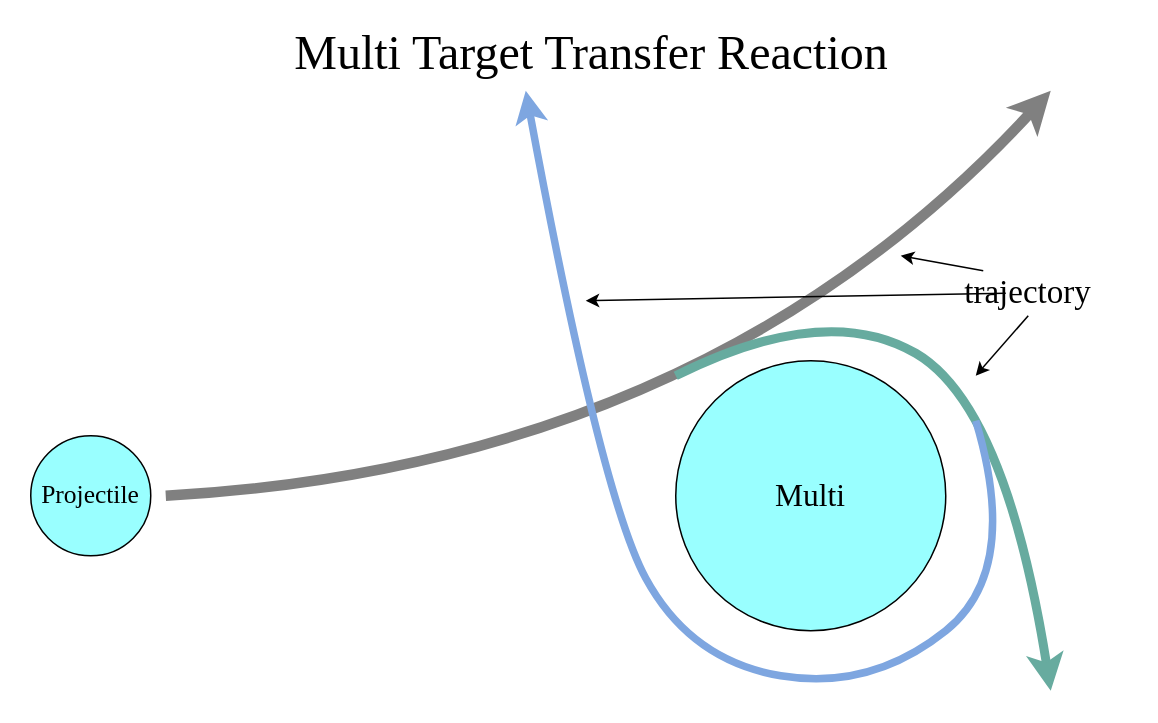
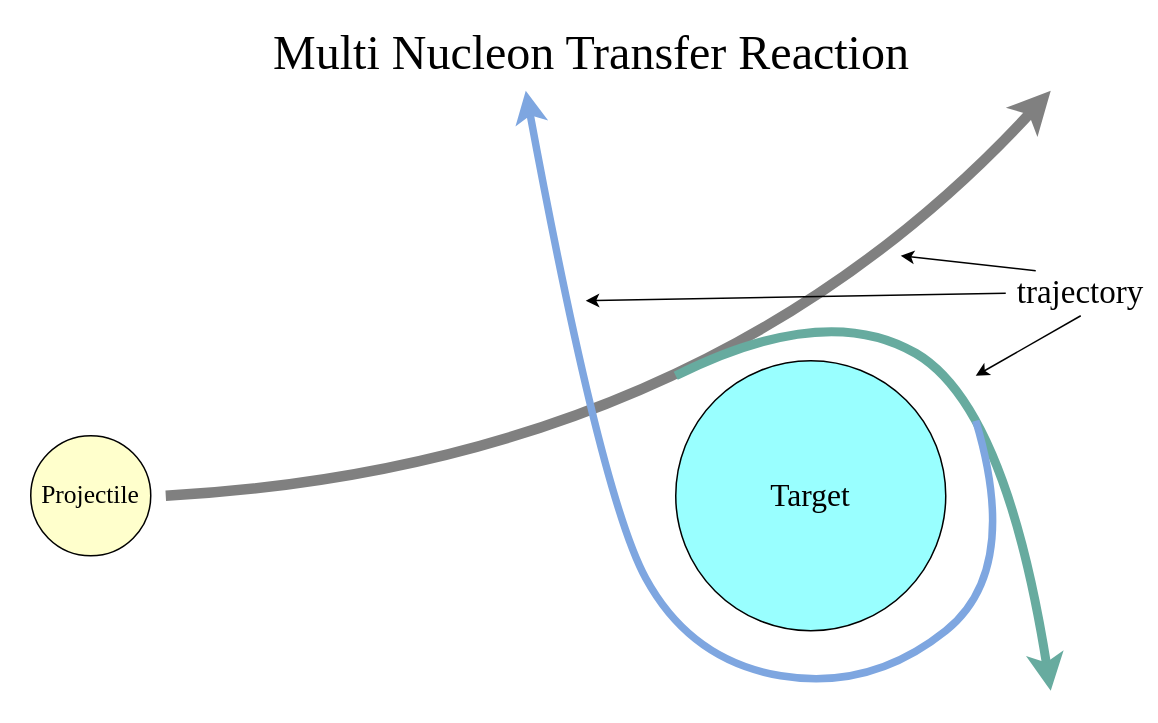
  <mxCell id="0" />
  <mxCell id="1" parent="0" />
- <mxCell id="2" value="&lt;font style=&quot;font-size: 17px;&quot; face=&quot;Times New Roman&quot;&gt;Projectile&lt;/font&gt;" style="ellipse;whiteSpace=wrap;html=1;aspect=fixed;fillColor=#99ffff;" parent="1" vertex="1"><mxGeometry x="20" y="290" width="80" height="80" as="geometry" /></mxCell>
- <mxCell id="3" value="&lt;font style=&quot;font-size: 21px;&quot; face=&quot;Times New Roman&quot;&gt;Multi&lt;/font&gt;" style="ellipse;whiteSpace=wrap;html=1;aspect=fixed;gradientColor=none;strokeColor=#000000;fillStyle=solid;fillColor=#99FFFF;" parent="1" vertex="1"><mxGeometry x="450" y="240" width="180" height="180" as="geometry" /></mxCell>
+ <mxCell id="2" value="&lt;font style=&quot;font-size: 17px;&quot; face=&quot;Times New Roman&quot;&gt;Projectile&lt;/font&gt;" style="ellipse;whiteSpace=wrap;html=1;aspect=fixed;fillColor=#FFFFCC;" parent="1" vertex="1"><mxGeometry x="20" y="290" width="80" height="80" as="geometry" /></mxCell>
+ <mxCell id="3" value="&lt;font style=&quot;font-size: 21px;&quot; face=&quot;Times New Roman&quot;&gt;Target&lt;/font&gt;" style="ellipse;whiteSpace=wrap;html=1;aspect=fixed;gradientColor=none;strokeColor=#000000;fillStyle=solid;fillColor=#99FFFF;" parent="1" vertex="1"><mxGeometry x="450" y="240" width="180" height="180" as="geometry" /></mxCell>
  <mxCell id="4" value="" style="curved=1;endArrow=classic;html=1;rounded=0;strokeWidth=7;shadow=0;strokeColor=#808080;" parent="1" edge="1"><mxGeometry width="50" height="50" relative="1" as="geometry"><mxPoint x="110" y="330" as="sourcePoint" /><mxPoint x="700" y="60" as="targetPoint" /><Array as="points"><mxPoint x="470" y="310" /></Array></mxGeometry></mxCell>
  <mxCell id="5" value="" style="curved=1;endArrow=classic;html=1;rounded=0;shadow=0;strokeColor=#67AB9F;strokeWidth=6;fontFamily=Times New Roman;fontSize=17;" parent="1" edge="1"><mxGeometry width="50" height="50" relative="1" as="geometry"><mxPoint x="450" y="250" as="sourcePoint" /><mxPoint x="700" y="460" as="targetPoint" /><Array as="points"><mxPoint x="550" y="200" /><mxPoint x="670" y="270" /></Array></mxGeometry></mxCell>
  <mxCell id="6" value="" style="curved=1;endArrow=classic;html=1;rounded=0;shadow=0;strokeColor=#7EA6E0;strokeWidth=5;fontFamily=Times New Roman;fontSize=17;" parent="1" edge="1"><mxGeometry width="50" height="50" relative="1" as="geometry"><mxPoint x="650" y="280" as="sourcePoint" /><mxPoint x="350" y="60" as="targetPoint" /><Array as="points"><mxPoint x="680" y="380" /><mxPoint x="580" y="460" /><mxPoint x="460" y="440" /><mxPoint x="400" y="330" /></Array></mxGeometry></mxCell>
- <mxCell id="7" value="Multi Target Transfer Reaction" style="text;html=1;strokeColor=none;fillColor=none;align=center;verticalAlign=middle;whiteSpace=wrap;rounded=0;fillStyle=solid;fontFamily=Times New Roman;fontSize=32;" parent="1" vertex="1"><mxGeometry x="149" y="20" width="490" height="30" as="geometry" /></mxCell>
- <mxCell id="8" value="trajectory" style="text;html=1;strokeColor=none;fillColor=none;align=center;verticalAlign=middle;whiteSpace=wrap;rounded=0;fillStyle=solid;fontFamily=Times New Roman;fontSize=22;" parent="1" vertex="1"><mxGeometry x="655" y="180" width="60" height="30" as="geometry" /></mxCell>
+ <mxCell id="7" value="Multi Nucleon Transfer Reaction" style="text;html=1;strokeColor=none;fillColor=none;align=center;verticalAlign=middle;whiteSpace=wrap;rounded=0;fillStyle=solid;fontFamily=Times New Roman;fontSize=32;" parent="1" vertex="1"><mxGeometry x="149" y="20" width="490" height="30" as="geometry" /></mxCell>
+ <mxCell id="8" value="trajectory" style="text;html=1;strokeColor=none;fillColor=none;align=center;verticalAlign=middle;whiteSpace=wrap;rounded=0;fillStyle=solid;fontFamily=Times New Roman;fontSize=22;" parent="1" vertex="1"><mxGeometry x="690" y="180" width="60" height="30" as="geometry" /></mxCell>
  <mxCell id="9" value="" style="endArrow=classic;html=1;rounded=0;shadow=0;strokeColor=#000000;strokeWidth=1;fontFamily=Times New Roman;fontSize=22;" parent="1" edge="1"><mxGeometry width="50" height="50" relative="1" as="geometry"><mxPoint x="670" y="195" as="sourcePoint" /><mxPoint x="390" y="200" as="targetPoint" /></mxGeometry></mxCell>
  <mxCell id="10" value="" style="endArrow=classic;html=1;rounded=0;shadow=0;strokeColor=#000000;strokeWidth=1;fontFamily=Times New Roman;fontSize=22;exitX=0;exitY=0;exitDx=0;exitDy=0;" parent="1" source="8" edge="1"><mxGeometry width="50" height="50" relative="1" as="geometry"><mxPoint x="530" y="140" as="sourcePoint" /><mxPoint x="600" y="170" as="targetPoint" /></mxGeometry></mxCell>
  <mxCell id="11" value="" style="endArrow=classic;html=1;rounded=0;shadow=0;strokeColor=#000000;strokeWidth=1;fontFamily=Times New Roman;fontSize=22;exitX=0.5;exitY=1;exitDx=0;exitDy=0;" parent="1" source="8" edge="1"><mxGeometry width="50" height="50" relative="1" as="geometry"><mxPoint x="530" y="140" as="sourcePoint" /><mxPoint x="650" y="250" as="targetPoint" /></mxGeometry></mxCell>
